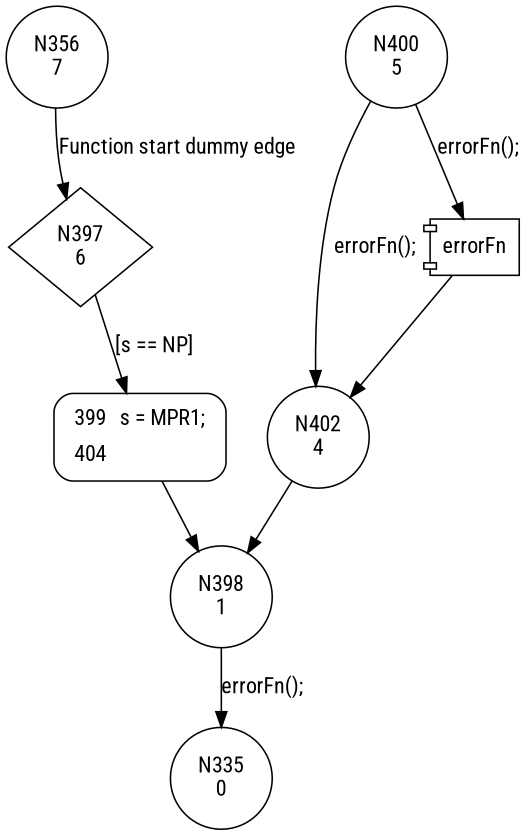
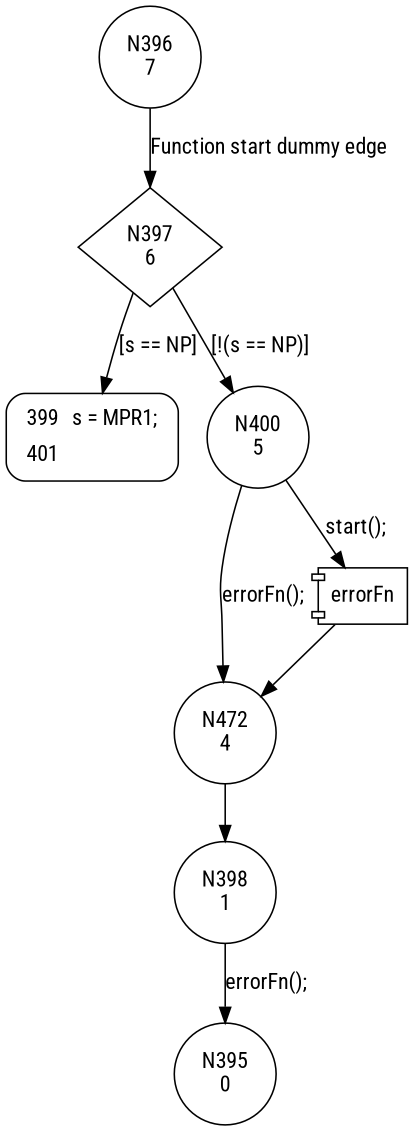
  digraph {
    fontname="Roboto Condensed"
    node [fontname="Roboto Condensed" shape=circle]
    edge [fontname="Roboto Condensed"]
-   n1 [label="N356\n7"]
+   n1 [label="N396\n7"]
    n2 [label="N397\n6" shape=diamond]
-   n3 [fillcolor=white label=<<table border="0" cellborder="0" cellpadding="3" bgcolor="white"><tr><td align="right">399</td><td align="left">s = MPR1;</td></tr><tr><td align="right">404</td><td align="left"></td></tr></table>> penwidth=1 shape=Mrecord style="filled,bold"]
+   n3 [fillcolor=white label=<<table border="0" cellborder="0" cellpadding="3" bgcolor="white"><tr><td align="right">399</td><td align="left">s = MPR1;</td></tr><tr><td align="right">401</td><td align="left"></td></tr></table>> penwidth=1 shape=Mrecord style="filled,bold"]
    n4 [label="N400\n5"]
    n5 [label="N398\n1"]
-   n6 [label="N402\n4"]
+   n6 [label="N472\n4"]
    n7 [label=errorFn shape=component]
-   n8 [label="N335\n0"]
+   n8 [label="N395\n0"]
    n1 -> n2 [label="Function start dummy edge"]
    n2 -> n3 [label="[s == NP]"]
-   n3 -> n5
+   n2 -> n4 [label="[!(s == NP)]"]
    n4 -> n6 [label="errorFn();"]
-   n4 -> n7 [label="errorFn();"]
+   n4 -> n7 [label="start();"]
    n5 -> n8 [label="errorFn();"]
    n6 -> n5
    n7 -> n6
  }
